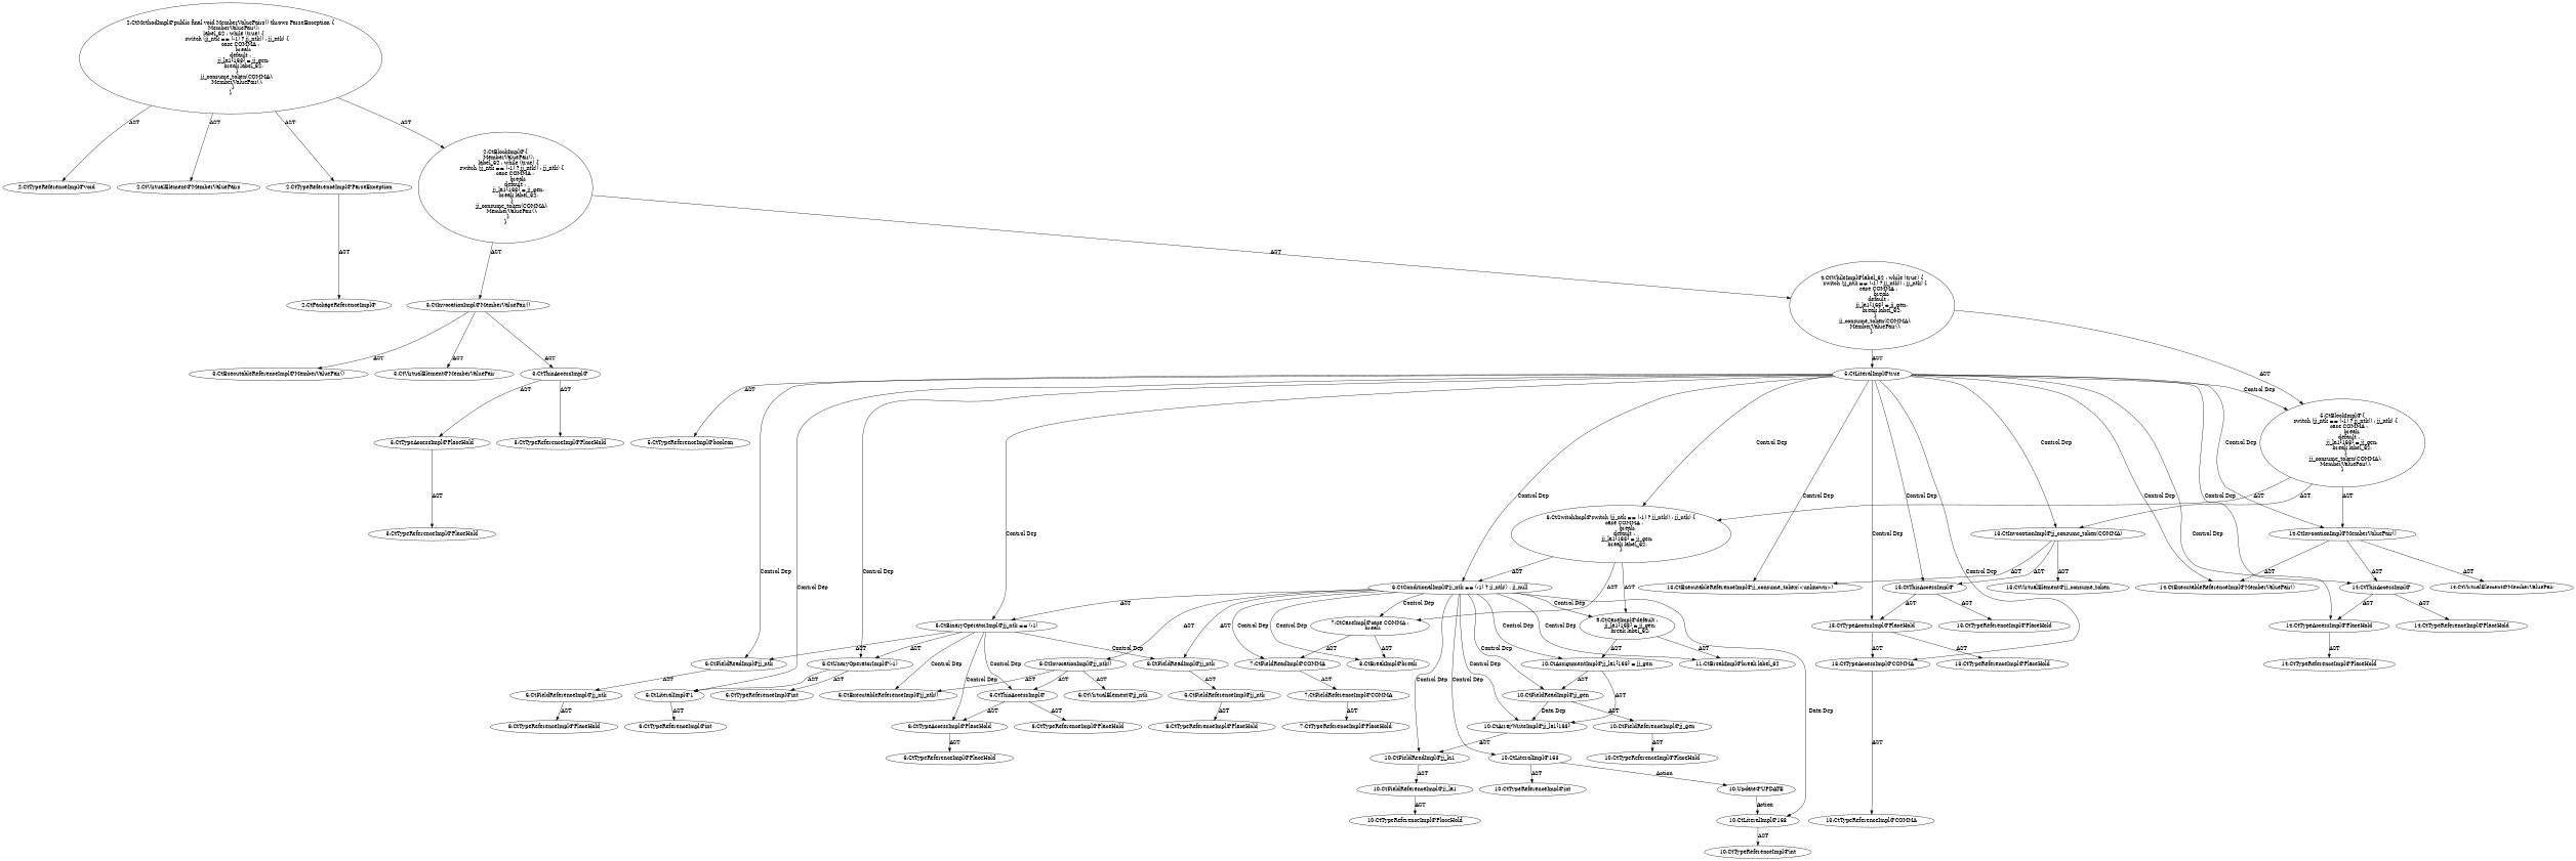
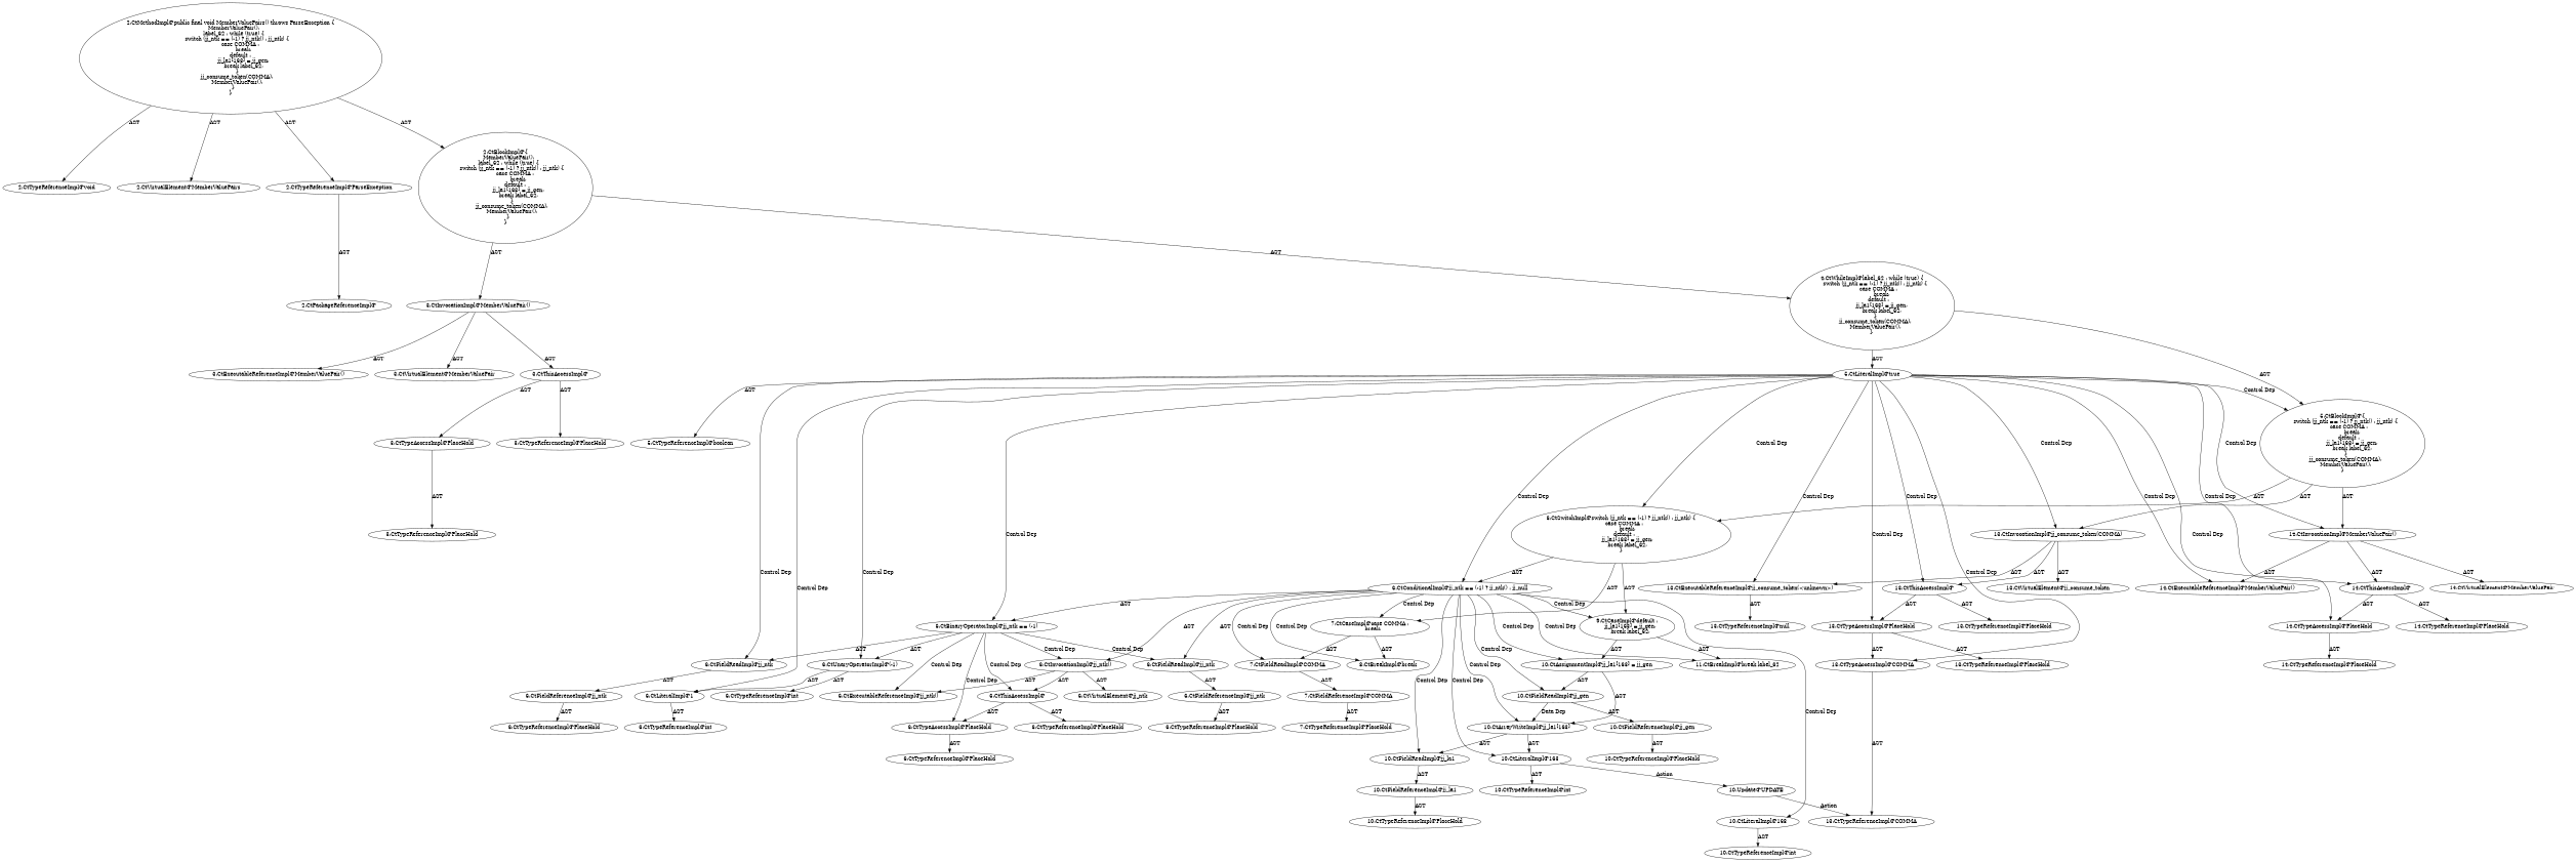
  digraph {
    node [shape=ellipse]
    n1 [label="2:CtTypeReferenceImpl@void"]
    n2 [label="2:CtVirtualElement@MemberValuePairs"]
    n3 [label="2:CtTypeReferenceImpl@ParseException"]
    n4 [label="2:CtPackageReferenceImpl@"]
    n5 [label="3:CtExecutableReferenceImpl@MemberValuePair()"]
    n6 [label="3:CtVirtualElement@MemberValuePair"]
    n7 [label="3:CtTypeAccessImpl@PlaceHold"]
    n8 [label="3:CtTypeReferenceImpl@PlaceHold"]
    n9 [label="3:CtThisAccessImpl@"]
    n10 [label="3:CtTypeReferenceImpl@PlaceHold"]
    n11 [label="3:CtInvocationImpl@MemberValuePair()"]
    n12 [label="5:CtLiteralImpl@true"]
    n13 [label="5:CtTypeReferenceImpl@boolean"]
    n14 [label="6:CtFieldReadImpl@jj_ntk"]
    n15 [label="6:CtLiteralImpl@1"]
    n16 [label="6:CtUnaryOperatorImpl@(-1)"]
    n17 [label="6:CtBinaryOperatorImpl@jj_ntk == (-1)"]
    n18 [label="6:CtConditionalImpl@jj_ntk == (-1) ? jj_ntk() : jj_null"]
    n19 [label="6:CtSwitchImpl@switch (jj_ntk == (-1) ? jj_ntk() : jj_ntk) \{\n    case COMMA :\n        break;\n    default :\n        jj_la1[163] = jj_gen;\n        break label_62;\n\}"]
    n20 [label="13:CtExecutableReferenceImpl@jj_consume_token(<unknown>)"]
    n21 [label="13:CtTypeAccessImpl@PlaceHold"]
    n22 [label="13:CtThisAccessImpl@"]
    n23 [label="13:CtTypeAccessImpl@COMMA"]
    n24 [label="13:CtInvocationImpl@jj_consume_token(COMMA)"]
    n25 [label="14:CtExecutableReferenceImpl@MemberValuePair()"]
    n26 [label="14:CtTypeAccessImpl@PlaceHold"]
    n27 [label="14:CtThisAccessImpl@"]
    n28 [label="14:CtInvocationImpl@MemberValuePair()"]
    n29 [label="5:CtBlockImpl@\{\n    switch (jj_ntk == (-1) ? jj_ntk() : jj_ntk) \{\n        case COMMA :\n            break;\n        default :\n            jj_la1[163] = jj_gen;\n            break label_62;\n    \}\n    jj_consume_token(COMMA);\n    MemberValuePair();\n\}"]
    n30 [label="6:CtFieldReferenceImpl@jj_ntk"]
    n31 [label="6:CtTypeReferenceImpl@int"]
    n32 [label="6:CtTypeReferenceImpl@int"]
    n33 [label="6:CtExecutableReferenceImpl@jj_ntk()"]
    n34 [label="6:CtTypeAccessImpl@PlaceHold"]
    n35 [label="6:CtThisAccessImpl@"]
    n36 [label="6:CtInvocationImpl@jj_ntk()"]
    n37 [label="6:CtFieldReadImpl@jj_ntk"]
    n38 [label="7:CtFieldReadImpl@COMMA"]
    n39 [label="8:CtBreakImpl@break"]
    n40 [label="7:CtCaseImpl@case COMMA :\n    break;"]
    n41 [label="10:CtFieldReadImpl@jj_la1"]
    n42 [label="10:CtLiteralImpl@163"]
    n43 [label="10:CtArrayWriteImpl@jj_la1[163]"]
    n44 [label="10:CtFieldReadImpl@jj_gen"]
    n45 [label="10:CtAssignmentImpl@jj_la1[163] = jj_gen"]
    n46 [label="11:CtBreakImpl@break label_62"]
    n47 [label="9:CtCaseImpl@default :\n    jj_la1[163] = jj_gen;\n    break label_62;"]
    n48 [label="10:CtLiteralImpl@168"]
+   n49 [label="13:CtTypeReferenceImpl@null"]
    n50 [label="13:CtTypeReferenceImpl@PlaceHold"]
    n51 [label="13:CtTypeReferenceImpl@PlaceHold"]
    n52 [label="13:CtTypeReferenceImpl@COMMA"]
    n53 [label="13:CtVirtualElement@jj_consume_token"]
    n54 [label="14:CtTypeReferenceImpl@PlaceHold"]
    n55 [label="14:CtTypeReferenceImpl@PlaceHold"]
    n56 [label="14:CtVirtualElement@MemberValuePair"]
    n57 [label="6:CtTypeReferenceImpl@PlaceHold"]
    n58 [label="6:CtTypeReferenceImpl@PlaceHold"]
    n59 [label="6:CtTypeReferenceImpl@PlaceHold"]
    n60 [label="6:CtVirtualElement@jj_ntk"]
    n61 [label="6:CtFieldReferenceImpl@jj_ntk"]
    n62 [label="6:CtTypeReferenceImpl@PlaceHold"]
    n63 [label="7:CtFieldReferenceImpl@COMMA"]
    n64 [label="10:CtFieldReferenceImpl@jj_la1"]
    n65 [label="10:CtTypeReferenceImpl@int"]
    n66 [label="10:Update@UPDATE"]
    n67 [label="10:CtFieldReferenceImpl@jj_gen"]
    n68 [label="10:CtTypeReferenceImpl@int"]
    n69 [label="7:CtTypeReferenceImpl@PlaceHold"]
    n70 [label="10:CtTypeReferenceImpl@PlaceHold"]
    n71 [label="10:CtTypeReferenceImpl@PlaceHold"]
    n72 [label="4:CtWhileImpl@label_62 : while (true) \{\n    switch (jj_ntk == (-1) ? jj_ntk() : jj_ntk) \{\n        case COMMA :\n            break;\n        default :\n            jj_la1[163] = jj_gen;\n            break label_62;\n    \}\n    jj_consume_token(COMMA);\n    MemberValuePair();\n\} "]
    n73 [label="2:CtBlockImpl@\{\n    MemberValuePair();\n    label_62 : while (true) \{\n        switch (jj_ntk == (-1) ? jj_ntk() : jj_ntk) \{\n            case COMMA :\n                break;\n            default :\n                jj_la1[163] = jj_gen;\n                break label_62;\n        \}\n        jj_consume_token(COMMA);\n        MemberValuePair();\n    \} \n\}"]
    n74 [label="2:CtMethodImpl@public final void MemberValuePairs() throws ParseException \{\n    MemberValuePair();\n    label_62 : while (true) \{\n        switch (jj_ntk == (-1) ? jj_ntk() : jj_ntk) \{\n            case COMMA :\n                break;\n            default :\n                jj_la1[163] = jj_gen;\n                break label_62;\n        \}\n        jj_consume_token(COMMA);\n        MemberValuePair();\n    \} \n\}"]
    n3 -> n4 [label=AST]
    n7 -> n8 [label=AST]
    n9 -> n7 [label=AST]
    n9 -> n10 [label=AST]
    n11 -> n5 [label=AST]
    n11 -> n6 [label=AST]
    n11 -> n9 [label=AST]
    n12 -> n13 [label=AST]
    n12 -> n14 [label="Control Dep"]
    n12 -> n15 [label="Control Dep"]
    n12 -> n16 [label="Control Dep"]
    n12 -> n17 [label="Control Dep"]
    n12 -> n18 [label="Control Dep"]
    n12 -> n19 [label="Control Dep"]
    n12 -> n20 [label="Control Dep"]
    n12 -> n21 [label="Control Dep"]
    n12 -> n22 [label="Control Dep"]
    n12 -> n23 [label="Control Dep"]
    n12 -> n24 [label="Control Dep"]
    n12 -> n25 [label="Control Dep"]
    n12 -> n26 [label="Control Dep"]
    n12 -> n27 [label="Control Dep"]
    n12 -> n28 [label="Control Dep"]
    n12 -> n29 [label="Control Dep"]
    n14 -> n30 [label=AST]
    n15 -> n31 [label=AST]
    n16 -> n15 [label=AST]
    n16 -> n32 [label=AST]
    n17 -> n14 [label=AST]
    n17 -> n16 [label=AST]
    n17 -> n33 [label="Control Dep"]
    n17 -> n34 [label="Control Dep"]
    n17 -> n35 [label="Control Dep"]
+   n17 -> n36 [label="Control Dep"]
    n17 -> n37 [label="Control Dep"]
    n18 -> n17 [label=AST]
    n18 -> n36 [label=AST]
    n18 -> n37 [label=AST]
    n18 -> n38 [label="Control Dep"]
    n18 -> n39 [label="Control Dep"]
    n18 -> n40 [label="Control Dep"]
    n18 -> n41 [label="Control Dep"]
    n18 -> n42 [label="Control Dep"]
    n18 -> n43 [label="Control Dep"]
    n18 -> n44 [label="Control Dep"]
    n18 -> n45 [label="Control Dep"]
    n18 -> n46 [label="Control Dep"]
    n18 -> n47 [label="Control Dep"]
-   n18 -> n48 [label="Data Dep"]
+   n18 -> n48 [label="Control Dep"]
    n19 -> n18 [label=AST]
    n19 -> n40 [label=AST]
    n19 -> n47 [label=AST]
+   n20 -> n49 [label=AST]
    n21 -> n23 [label=AST]
    n21 -> n50 [label=AST]
    n22 -> n21 [label=AST]
    n22 -> n51 [label=AST]
    n23 -> n52 [label=AST]
    n24 -> n20 [label=AST]
    n24 -> n22 [label=AST]
    n24 -> n53 [label=AST]
    n26 -> n54 [label=AST]
    n27 -> n26 [label=AST]
    n27 -> n55 [label=AST]
    n28 -> n25 [label=AST]
    n28 -> n27 [label=AST]
    n28 -> n56 [label=AST]
    n29 -> n19 [label=AST]
    n29 -> n24 [label=AST]
    n29 -> n28 [label=AST]
    n30 -> n57 [label=AST]
    n34 -> n58 [label=AST]
    n35 -> n34 [label=AST]
    n35 -> n59 [label=AST]
    n36 -> n33 [label=AST]
    n36 -> n35 [label=AST]
    n36 -> n60 [label=AST]
    n37 -> n61 [label=AST]
    n38 -> n63 [label=AST]
    n40 -> n38 [label=AST]
    n40 -> n39 [label=AST]
    n41 -> n64 [label=AST]
    n42 -> n65 [label=AST]
    n42 -> n66 [label=Action]
    n43 -> n41 [label=AST]
+   n43 -> n42 [label=AST]
    n44 -> n43 [label="Data Dep"]
    n44 -> n67 [label=AST]
    n45 -> n43 [label=AST]
    n45 -> n44 [label=AST]
    n47 -> n45 [label=AST]
    n47 -> n46 [label=AST]
    n48 -> n68 [label=AST]
    n61 -> n62 [label=AST]
    n63 -> n69 [label=AST]
    n64 -> n70 [label=AST]
-   n66 -> n48 [label=Action]
+   n66 -> n52 [label=Action]
    n67 -> n71 [label=AST]
    n72 -> n12 [label=AST]
    n72 -> n29 [label=AST]
    n73 -> n11 [label=AST]
    n73 -> n72 [label=AST]
    n74 -> n1 [label=AST]
    n74 -> n2 [label=AST]
    n74 -> n3 [label=AST]
    n74 -> n73 [label=AST]
  }
